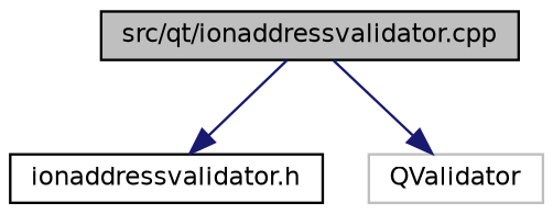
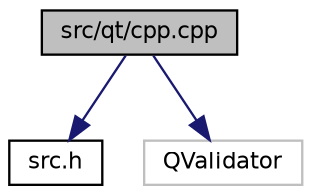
  digraph {
    node [color=black fillcolor=white fontname=Helvetica fontsize=10 shape=record style=filled]
    edge [color=midnightblue fontname=Helvetica fontsize=10 labelfontname=Helvetica labelfontsize=10 style=solid]
-   n1 [fillcolor=grey75 fontcolor=black height=0.2 label="src/qt/ionaddressvalidator.cpp" width=0.4]
-   n2 [height=0.2 label="ionaddressvalidator.h" width=0.4]
+   n1 [fillcolor=grey75 fontcolor=black height=0.2 label="src/qt/cpp.cpp" width=0.4]
+   n2 [height=0.2 label="src.h" width=0.4]
    n3 [color=grey75 height=0.2 label=QValidator width=0.4]
    n1 -> n2
    n1 -> n3
  }
